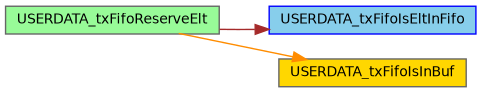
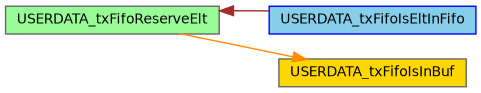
  digraph {
    rankdir=LR
    node [color=gray40 fontname=Helvetica fontsize=10 shape=record style=filled]
    edge [fontname=Helvetica fontsize=10 labelfontname=Helvetica labelfontsize=10 style=solid]
    n1 [fillcolor=palegreen fontcolor=black height=0.2 label=USERDATA_txFifoReserveElt width=0.4]
    n2 [color=blue fillcolor=skyblue height=0.2 label=USERDATA_txFifoIsEltInFifo width=0.4]
    n3 [fillcolor=gold height=0.2 label=USERDATA_txFifoIsInBuf width=0.4]
-   n1 -> n2 [color=brown]
+   n2 -> n1 [color=brown]
    n1 -> n3 [color=darkorange]
  }
